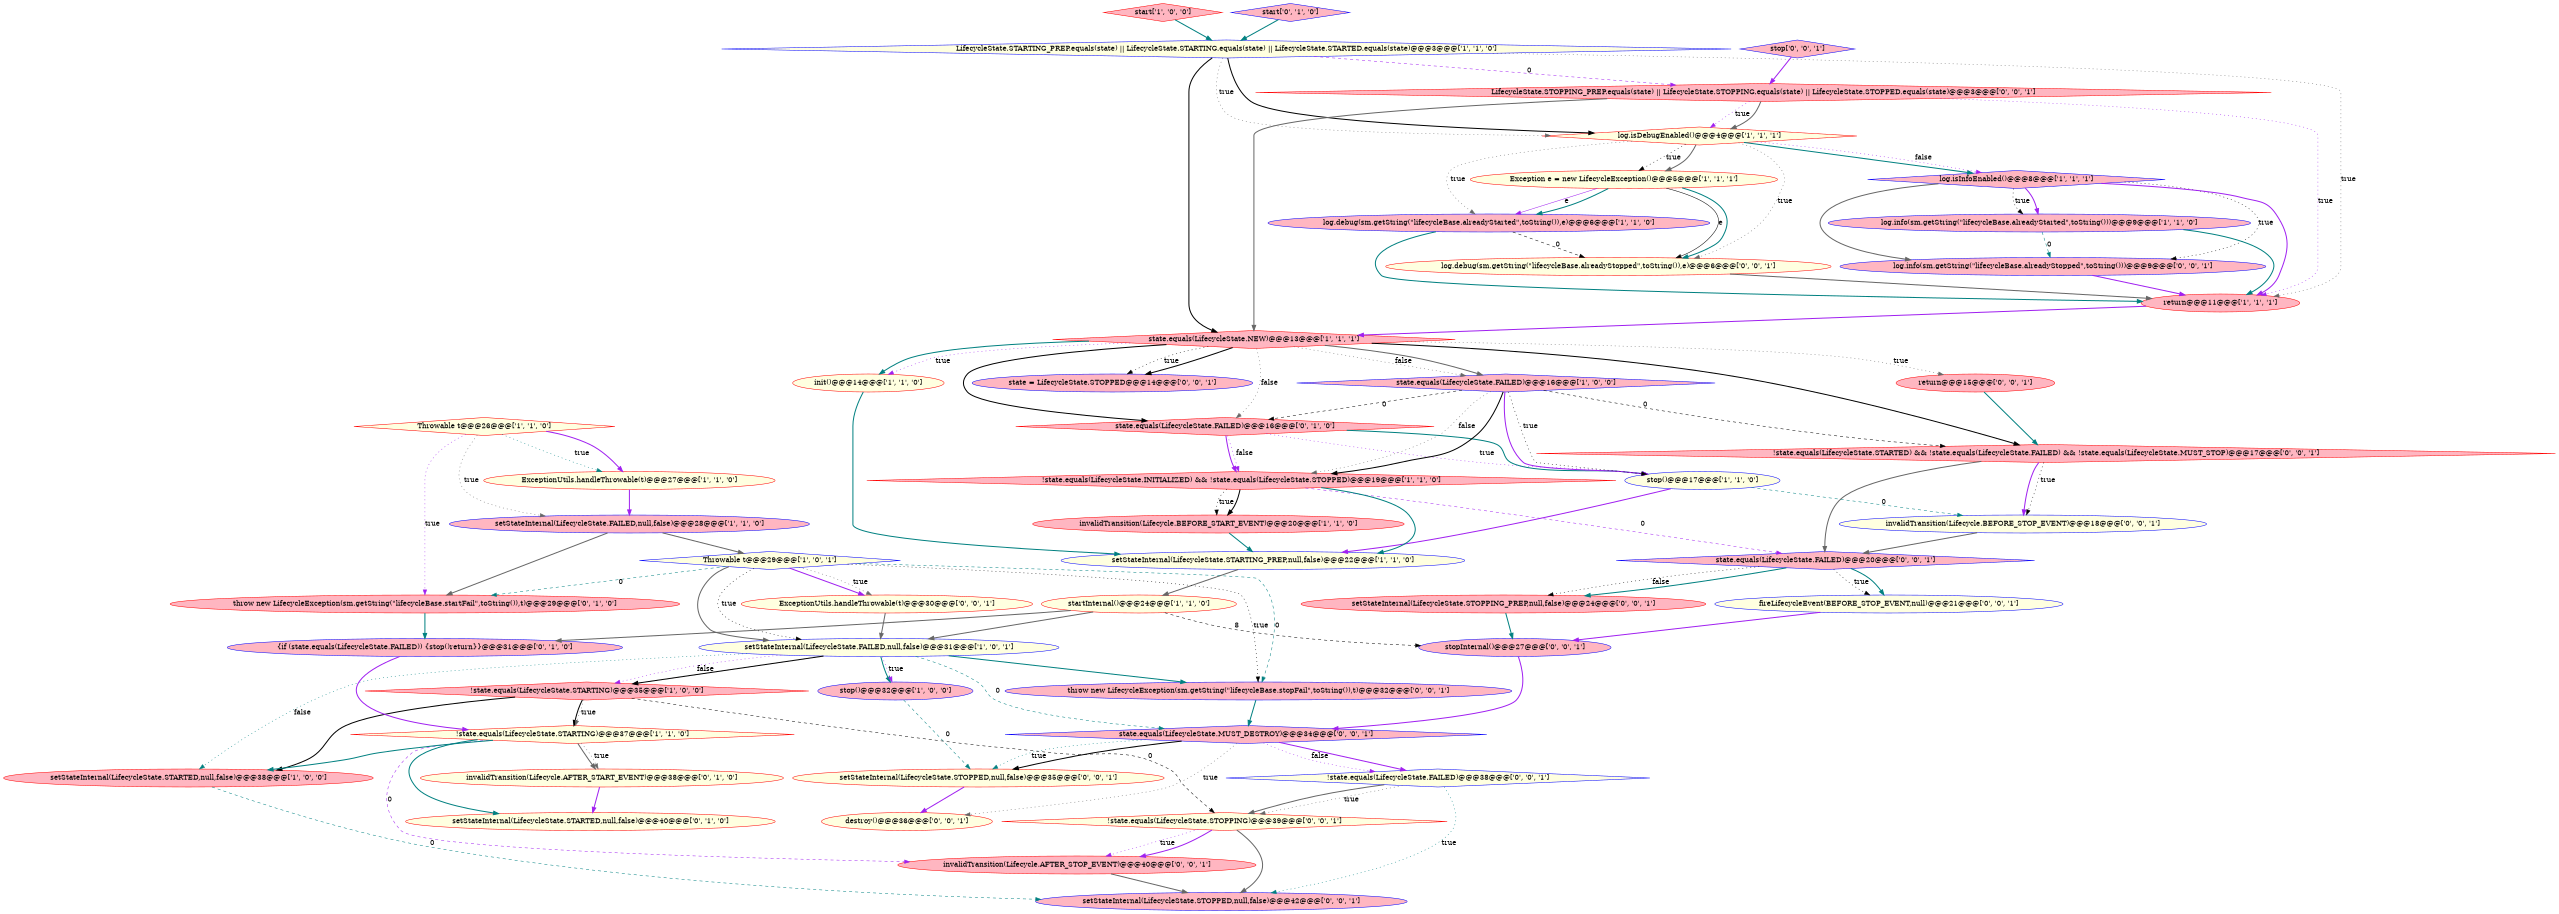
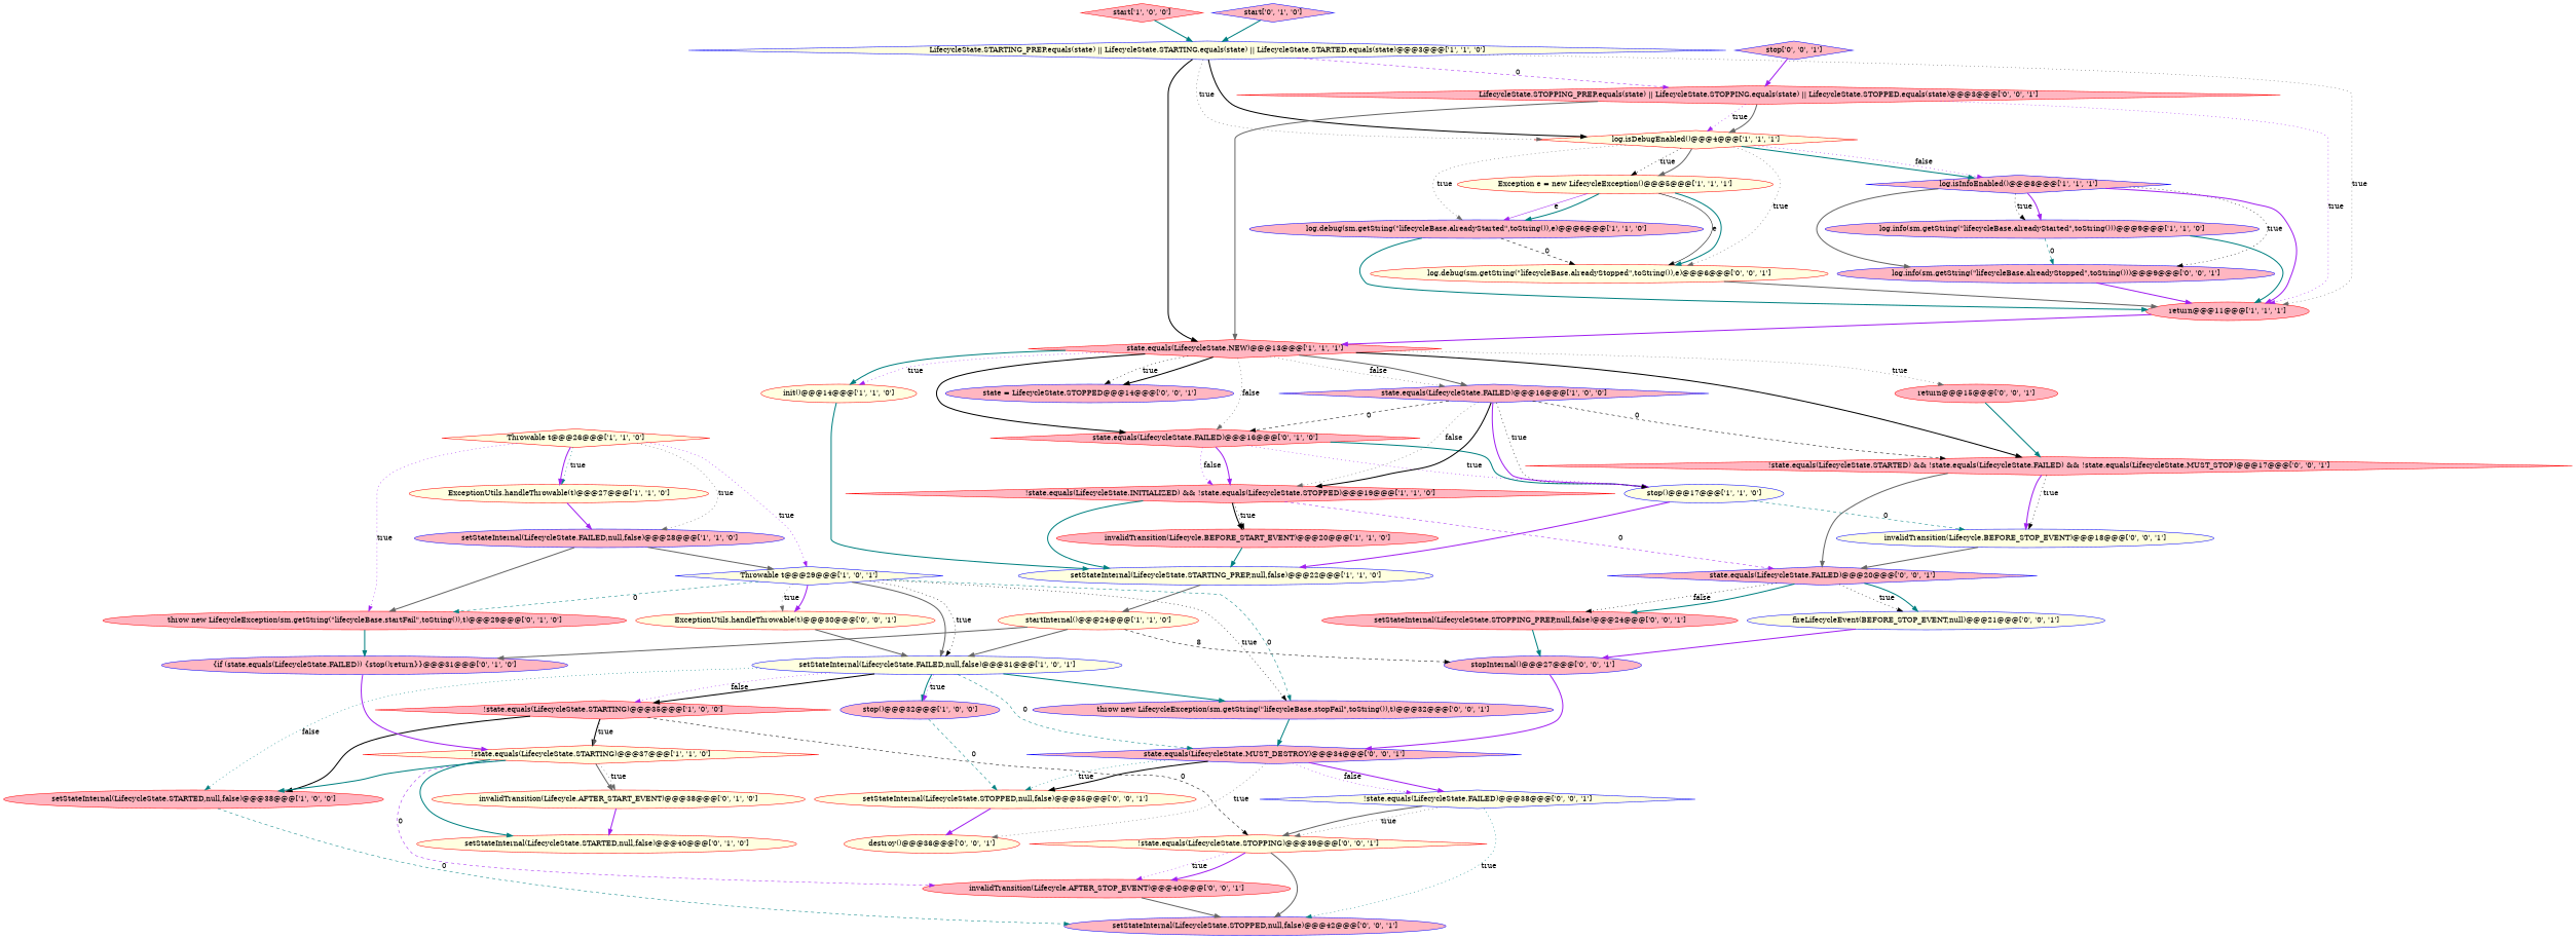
  digraph {
    node [color=red fillcolor=lightpink shape=ellipse style=filled]
    edge [color=purple style=bold]
    n1 [color=blue label="log.info(sm.getString(\"lifecycleBase.alreadyStopped\",toString()))@@@9@@@['0', '0', '1']"]
    n2 [label="return@@@11@@@['1', '1', '1']"]
    n3 [label="state.equals(LifecycleState.NEW)@@@13@@@['1', '1', '1']" shape=diamond]
    n4 [fillcolor=lightyellow label="log.debug(sm.getString(\"lifecycleBase.alreadyStopped\",toString()),e)@@@6@@@['0', '0', '1']"]
    n5 [label="start['1', '0', '0']" shape=diamond]
    n6 [color=blue fillcolor=lightyellow label="LifecycleState.STARTING_PREP.equals(state) || LifecycleState.STARTING.equals(state) || LifecycleState.STARTED.equals(state)@@@3@@@['1', '1', '0']" shape=diamond]
    n7 [fillcolor=lightyellow label="log.isDebugEnabled()@@@4@@@['1', '1', '1']" shape=diamond]
    n8 [label="LifecycleState.STOPPING_PREP.equals(state) || LifecycleState.STOPPING.equals(state) || LifecycleState.STOPPED.equals(state)@@@3@@@['0', '0', '1']" shape=diamond]
    n9 [label="return@@@15@@@['0', '0', '1']"]
    n10 [label="!state.equals(LifecycleState.STARTED) && !state.equals(LifecycleState.FAILED) && !state.equals(LifecycleState.MUST_STOP)@@@17@@@['0', '0', '1']" shape=diamond]
    n11 [color=blue fillcolor=lightyellow label="invalidTransition(Lifecycle.BEFORE_STOP_EVENT)@@@18@@@['0', '0', '1']"]
    n12 [color=blue label="state.equals(LifecycleState.FAILED)@@@20@@@['0', '0', '1']" shape=diamond]
    n13 [fillcolor=lightyellow label="!state.equals(LifecycleState.STOPPING)@@@39@@@['0', '0', '1']" shape=diamond]
    n14 [label="invalidTransition(Lifecycle.AFTER_STOP_EVENT)@@@40@@@['0', '0', '1']"]
    n15 [color=blue label="setStateInternal(LifecycleState.STOPPED,null,false)@@@42@@@['0', '0', '1']"]
    n16 [color=blue fillcolor=lightyellow label="stop()@@@17@@@['1', '1', '0']"]
    n17 [color=blue fillcolor=lightyellow label="setStateInternal(LifecycleState.STARTING_PREP,null,false)@@@22@@@['1', '1', '0']"]
    n18 [fillcolor=lightyellow label="startInternal()@@@24@@@['1', '1', '0']"]
    n19 [color=blue label="log.debug(sm.getString(\"lifecycleBase.alreadyStarted\",toString()),e)@@@6@@@['1', '1', '0']"]
    n20 [color=blue label="log.isInfoEnabled()@@@8@@@['1', '1', '1']" shape=diamond]
    n21 [fillcolor=lightyellow label="Exception e = new LifecycleException()@@@5@@@['1', '1', '1']"]
    n22 [color=blue label="log.info(sm.getString(\"lifecycleBase.alreadyStarted\",toString()))@@@9@@@['1', '1', '0']"]
    n23 [fillcolor=lightyellow label="ExceptionUtils.handleThrowable(t)@@@30@@@['0', '0', '1']"]
    n24 [color=blue fillcolor=lightyellow label="setStateInternal(LifecycleState.FAILED,null,false)@@@31@@@['1', '0', '1']"]
    n25 [color=blue label="state.equals(LifecycleState.MUST_DESTROY)@@@34@@@['0', '0', '1']" shape=diamond]
    n26 [label="setStateInternal(LifecycleState.STARTED,null,false)@@@38@@@['1', '0', '0']"]
    n27 [color=blue label="stop()@@@32@@@['1', '0', '0']"]
    n28 [color=blue label="throw new LifecycleException(sm.getString(\"lifecycleBase.stopFail\",toString()),t)@@@32@@@['0', '0', '1']"]
    n29 [label="!state.equals(LifecycleState.STARTING)@@@35@@@['1', '0', '0']" shape=diamond]
    n30 [fillcolor=lightyellow label="setStateInternal(LifecycleState.STARTED,null,false)@@@40@@@['0', '1', '0']"]
    n31 [fillcolor=lightyellow label="invalidTransition(Lifecycle.AFTER_START_EVENT)@@@38@@@['0', '1', '0']"]
    n32 [fillcolor=lightyellow label="setStateInternal(LifecycleState.STOPPED,null,false)@@@35@@@['0', '0', '1']"]
    n33 [color=blue fillcolor=lightyellow label="!state.equals(LifecycleState.FAILED)@@@38@@@['0', '0', '1']" shape=diamond]
    n34 [fillcolor=lightyellow label="destroy()@@@36@@@['0', '0', '1']"]
    n35 [color=blue label="state = LifecycleState.STOPPED@@@14@@@['0', '0', '1']"]
    n36 [label="state.equals(LifecycleState.FAILED)@@@16@@@['0', '1', '0']" shape=diamond]
    n37 [fillcolor=lightyellow label="init()@@@14@@@['1', '1', '0']"]
    n38 [color=blue label="state.equals(LifecycleState.FAILED)@@@16@@@['1', '0', '0']" shape=diamond]
    n39 [color=blue label="{if (state.equals(LifecycleState.FAILED)) {stop()return}}@@@31@@@['0', '1', '0']"]
    n40 [fillcolor=lightyellow label="!state.equals(LifecycleState.STARTING)@@@37@@@['1', '1', '0']" shape=diamond]
    n41 [fillcolor=lightyellow label="Throwable t@@@26@@@['1', '1', '0']" shape=diamond]
    n42 [color=blue label="setStateInternal(LifecycleState.FAILED,null,false)@@@28@@@['1', '1', '0']"]
    n43 [label="throw new LifecycleException(sm.getString(\"lifecycleBase.startFail\",toString()),t)@@@29@@@['0', '1', '0']"]
    n44 [color=blue fillcolor=lightyellow label="Throwable t@@@29@@@['1', '0', '1']" shape=diamond]
    n45 [fillcolor=lightyellow label="ExceptionUtils.handleThrowable(t)@@@27@@@['1', '1', '0']"]
    n46 [color=blue label="start['0', '1', '0']" shape=diamond]
    n47 [color=blue label="stop['0', '0', '1']" shape=diamond]
    n48 [label="invalidTransition(Lifecycle.BEFORE_START_EVENT)@@@20@@@['1', '1', '0']"]
    n49 [color=blue fillcolor=lightyellow label="fireLifecycleEvent(BEFORE_STOP_EVENT,null)@@@21@@@['0', '0', '1']"]
    n50 [label="setStateInternal(LifecycleState.STOPPING_PREP,null,false)@@@24@@@['0', '0', '1']"]
    n51 [label="!state.equals(LifecycleState.INITIALIZED) && !state.equals(LifecycleState.STOPPED)@@@19@@@['1', '1', '0']" shape=diamond]
    n52 [color=blue label="stopInternal()@@@27@@@['0', '0', '1']"]
    n1 -> n2
    n2 -> n3
    n3 -> n9 [color=gray40 label=true style=dotted]
    n3 -> n10 [color=black]
    n3 -> n35 [color=black label=true style=dotted]
    n3 -> n35 [color=black]
    n3 -> n36 [color=black]
    n3 -> n36 [color=gray40 label=false style=dotted]
    n3 -> n37 [color=teal]
    n3 -> n37 [label=true style=dotted]
    n3 -> n38 [color=gray40 label=false style=dotted]
    n3 -> n38 [color=gray40]
    n4 -> n2 [color=gray40]
    n5 -> n6 [color=teal]
    n6 -> n2 [color=gray40 label=true style=dotted]
    n6 -> n3 [color=black]
    n6 -> n7 [color=gray40 label=true style=dotted]
    n6 -> n7 [color=black]
    n6 -> n8 [label=0 style=dashed]
    n7 -> n4 [color=gray40 label=true style=dotted]
    n7 -> n19 [color=gray40 label=true style=dotted]
    n7 -> n20 [color=teal]
    n7 -> n20 [label=false style=dotted]
    n7 -> n21 [color=black label=true style=dotted]
    n7 -> n21 [color=gray40]
    n8 -> n2 [label=true style=dotted]
    n8 -> n3 [color=gray40]
    n8 -> n7 [label=true style=dotted]
    n8 -> n7 [color=gray40]
    n9 -> n10 [color=teal]
    n10 -> n11 [color=black label=true style=dotted]
    n10 -> n11
    n10 -> n12 [color=gray40]
    n11 -> n12 [color=gray40]
    n12 -> n49 [color=black label=true style=dotted]
    n12 -> n49 [color=teal]
    n12 -> n50 [color=black label=false style=dotted]
    n12 -> n50 [color=teal]
    n13 -> n14 [label=true style=dotted]
    n13 -> n14
    n13 -> n15 [color=gray40]
    n14 -> n15 [color=gray40]
    n16 -> n11 [color=teal label=0 style=dashed]
    n16 -> n17
    n17 -> n18 [color=gray40]
    n18 -> n24 [color=gray40]
    n18 -> n39 [color=gray40]
    n18 -> n52 [color=black label=8 style=dashed]
    n19 -> n2 [color=teal]
    n19 -> n4 [color=black label=0 style=dashed]
    n20 -> n1 [color=black label=true style=dotted]
    n20 -> n1 [color=gray40]
    n20 -> n2
    n20 -> n22
    n20 -> n22 [color=black label=true style=dotted]
    n21 -> n4 [color=black label=e style=solid]
    n21 -> n4 [color=teal]
    n21 -> n19 [label=e style=solid]
    n21 -> n19 [color=teal]
    n22 -> n1 [color=teal label=0 style=dashed]
    n22 -> n2 [color=teal]
    n23 -> n24 [color=gray40]
    n24 -> n25 [color=teal label=0 style=dashed]
    n24 -> n26 [color=teal label=false style=dotted]
    n24 -> n27 [color=teal]
    n24 -> n27 [label=true style=dotted]
    n24 -> n28 [color=teal]
    n24 -> n29 [color=black]
    n24 -> n29 [label=false style=dotted]
    n25 -> n32 [color=teal label=true style=dotted]
    n25 -> n32 [color=black]
    n25 -> n33
    n25 -> n33 [label=false style=dotted]
    n25 -> n34 [color=gray40 label=true style=dotted]
    n26 -> n15 [color=teal label=0 style=dashed]
    n27 -> n32 [color=teal label=0 style=dashed]
    n28 -> n25 [color=teal]
    n29 -> n13 [color=black label=0 style=dashed]
    n29 -> n26 [color=black]
    n29 -> n40 [color=black]
    n29 -> n40 [color=gray40 label=true style=dotted]
    n31 -> n30
    n32 -> n34
    n33 -> n13 [color=gray40 label=true style=dotted]
    n33 -> n13 [color=gray40]
    n33 -> n15 [color=teal label=true style=dotted]
    n36 -> n16 [color=teal]
    n36 -> n16 [label=true style=dotted]
    n36 -> n51
    n36 -> n51 [label=false style=dotted]
    n37 -> n17 [color=teal]
    n38 -> n10 [color=black label=0 style=dashed]
    n38 -> n16
    n38 -> n16 [color=black label=true style=dotted]
    n38 -> n36 [color=black label=0 style=dashed]
    n38 -> n51 [color=gray40 label=false style=dotted]
    n38 -> n51 [color=black]
    n39 -> n40
    n40 -> n14 [label=0 style=dashed]
    n40 -> n26 [color=teal]
    n40 -> n30 [color=teal]
    n40 -> n31 [color=gray40]
    n40 -> n31 [color=gray40 label=true style=dotted]
    n41 -> n42 [color=gray40 label=true style=dotted]
    n41 -> n43 [label=true style=dotted]
+   n41 -> n44 [label=true style=dotted]
    n41 -> n45 [color=teal label=true style=dotted]
    n41 -> n45
    n42 -> n43 [color=gray40]
    n42 -> n44 [color=gray40]
    n43 -> n39 [color=teal]
    n44 -> n23
    n44 -> n23 [color=gray40 label=true style=dotted]
    n44 -> n24 [color=gray40]
    n44 -> n24 [color=black label=true style=dotted]
    n44 -> n28 [color=teal label=0 style=dashed]
    n44 -> n28 [color=black label=true style=dotted]
    n44 -> n43 [color=teal label=0 style=dashed]
    n45 -> n42
    n46 -> n6 [color=teal]
    n47 -> n8
    n48 -> n17 [color=teal]
    n49 -> n52
    n50 -> n52 [color=teal]
    n51 -> n12 [label=0 style=dashed]
    n51 -> n17 [color=teal]
    n51 -> n48 [color=black label=true style=dotted]
    n51 -> n48 [color=black]
    n52 -> n25
  }
